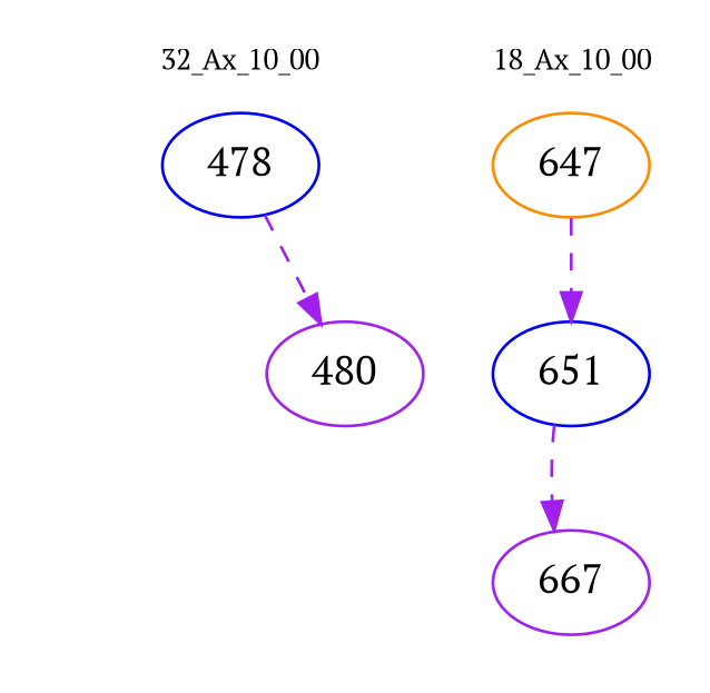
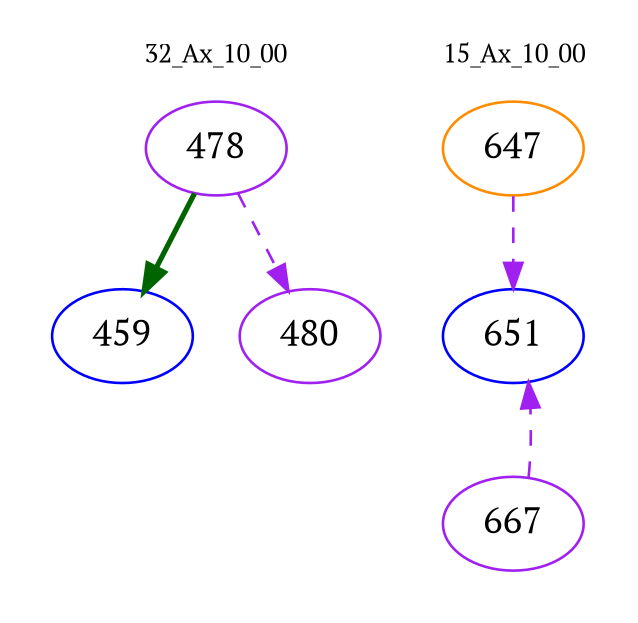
  digraph {
    fontname="PT Serif"
    node [color=blue fontname="PT Serif"]
    edge [color=purple fontname="PT Serif" style=dashed]
-   n1 [label=478]
+   n1 [color=purple label=478]
+   n2 [label=459]
    n3 [color=purple label=480]
    n4 [label=651]
    n5 [color=darkorange label=647]
    n6 [color=purple label=667]
    subgraph cluster_1 {
      color=white
      fontsize=10
      label="32_Ax_10_00"
      n1
+     n2
      n3
    }
    subgraph cluster_2 {
      color=white
      fontsize=10
-     label="18_Ax_10_00"
+     label="15_Ax_10_00"
      n4
      n5
      n6
    }
+   n1 -> n2 [color=darkgreen style=bold]
    n1 -> n3
-   n4 -> n6
+   n6 -> n4
    n5 -> n4
  }
